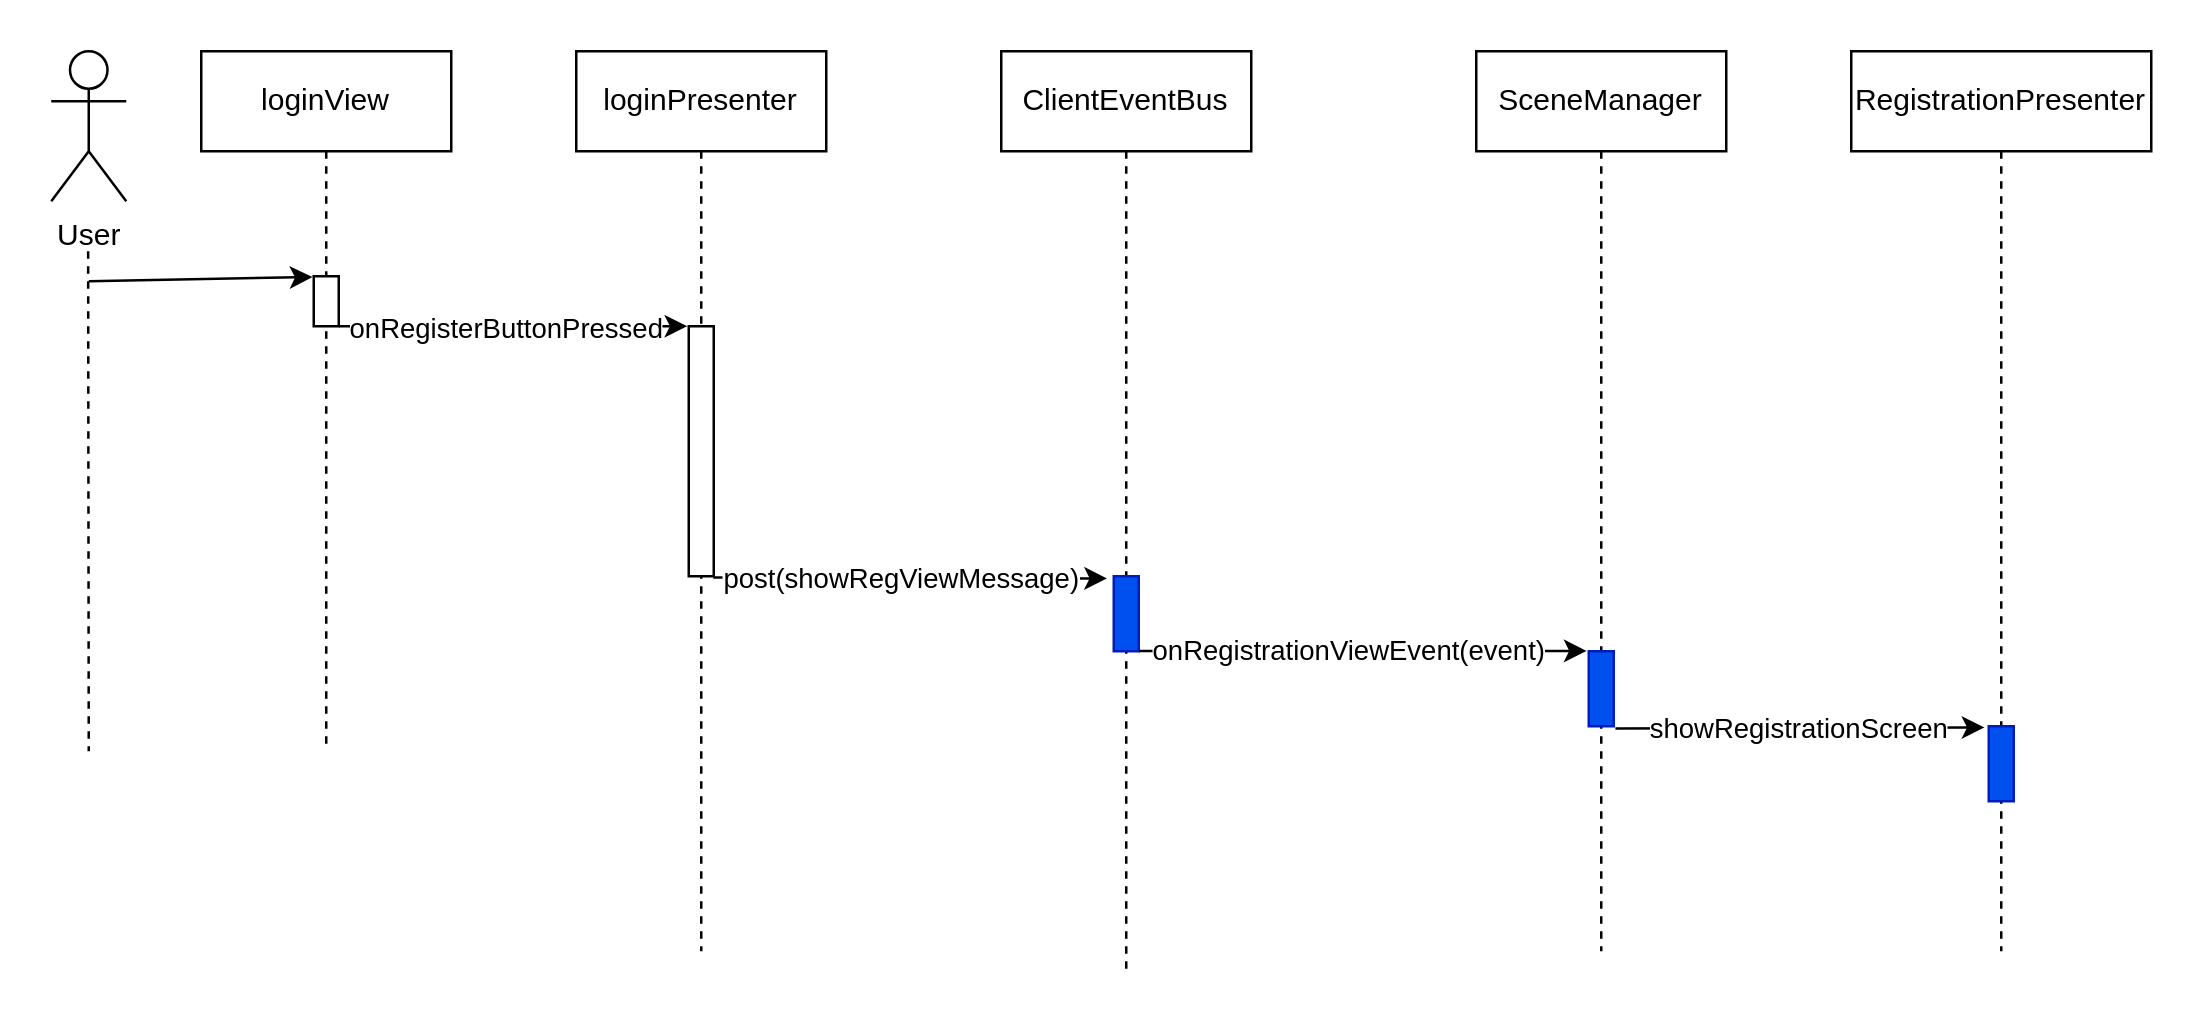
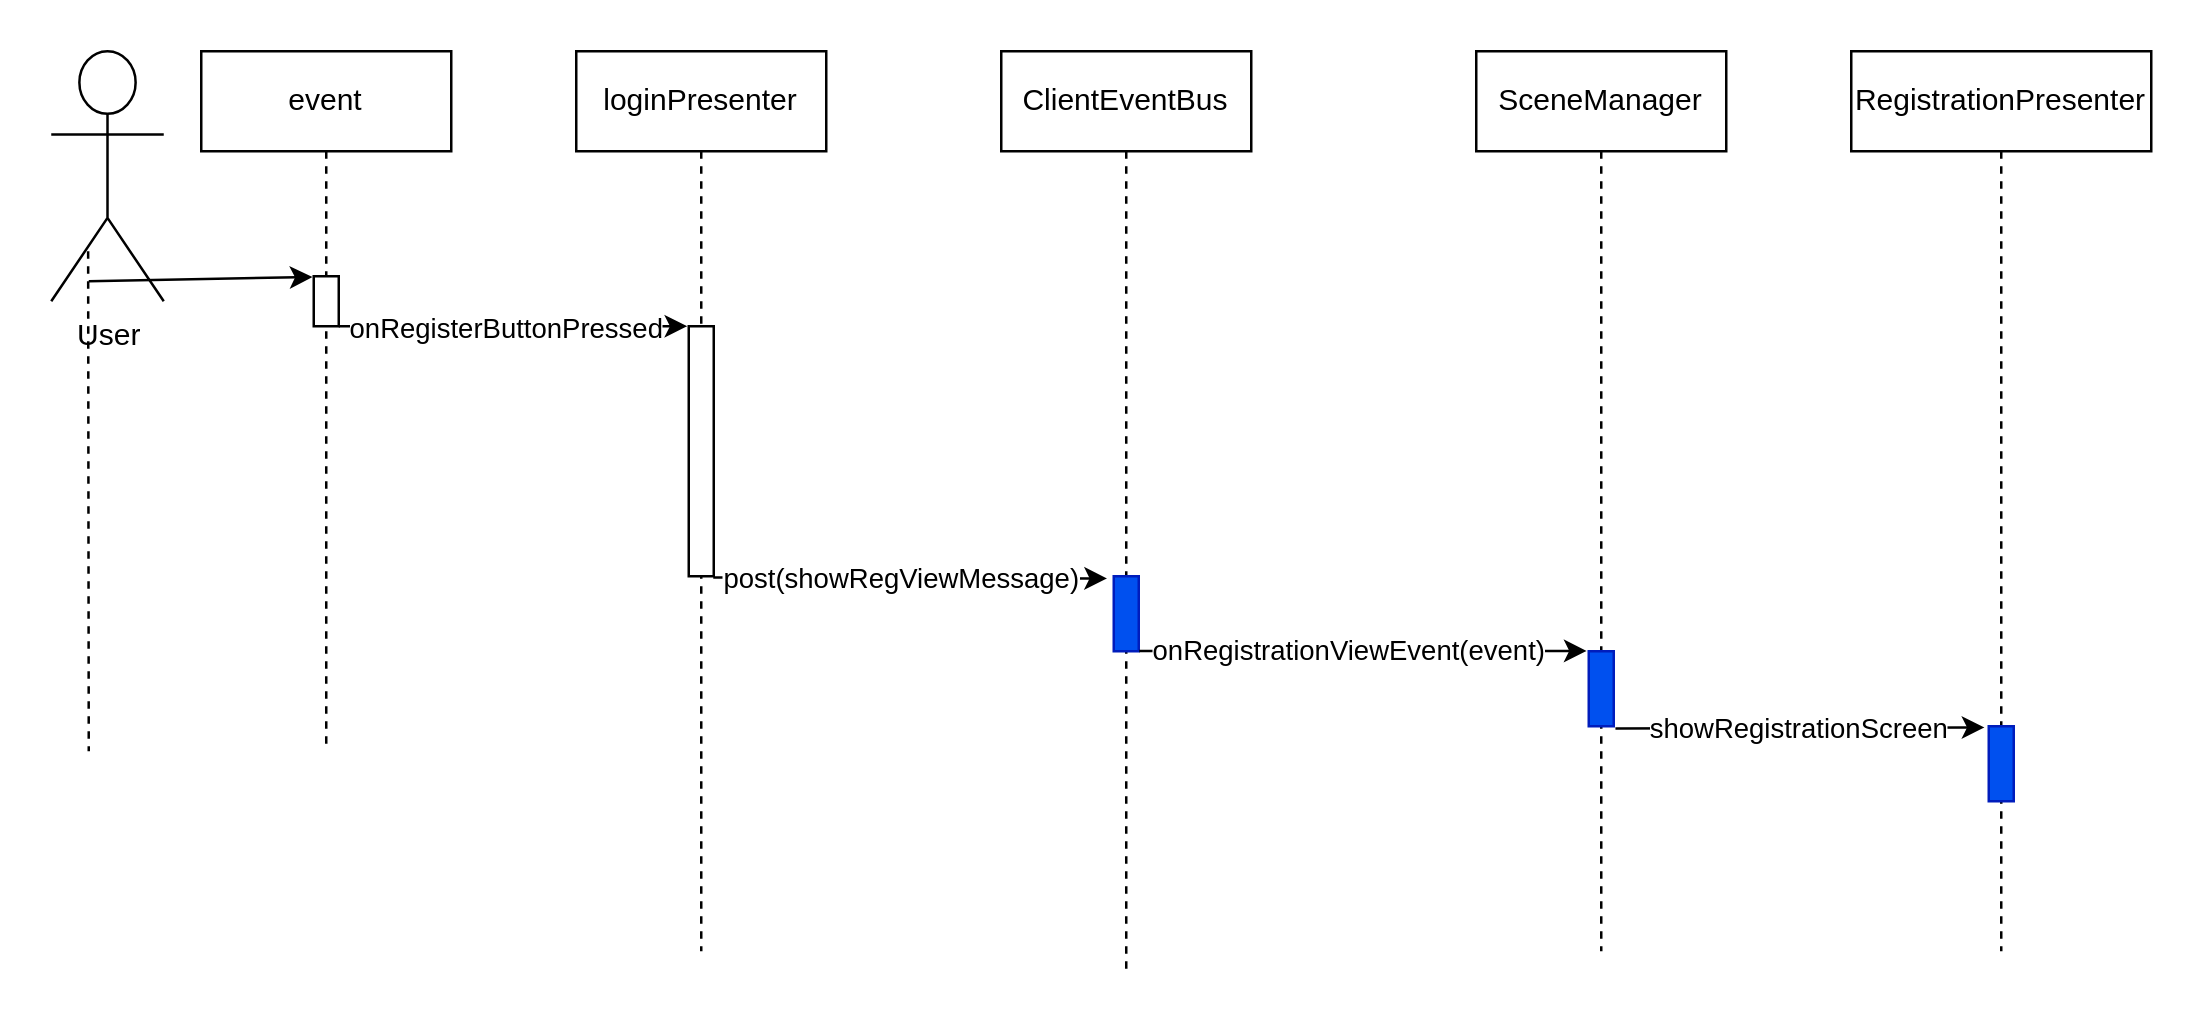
  <mxCell id="0" />
  <mxCell id="1" parent="0" />
  <mxCell id="2" value="loginPresenter" style="shape=umlLifeline;perimeter=lifelinePerimeter;whiteSpace=wrap;html=1;container=1;collapsible=0;recursiveResize=0;outlineConnect=0;rounded=0;" parent="1" vertex="1"><mxGeometry x="230" y="20" width="100" height="360" as="geometry" /></mxCell>
  <mxCell id="3" value="" style="html=1;points=[];perimeter=orthogonalPerimeter;rounded=0;" parent="2" vertex="1"><mxGeometry x="45" y="110" width="10" height="100" as="geometry" /></mxCell>
- <mxCell id="4" value="loginView" style="shape=umlLifeline;perimeter=lifelinePerimeter;whiteSpace=wrap;html=1;container=1;collapsible=0;recursiveResize=0;outlineConnect=0;rounded=0;" parent="1" vertex="1"><mxGeometry x="80" y="20" width="100" height="280" as="geometry" /></mxCell>
+ <mxCell id="4" value="event" style="shape=umlLifeline;perimeter=lifelinePerimeter;whiteSpace=wrap;html=1;container=1;collapsible=0;recursiveResize=0;outlineConnect=0;rounded=0;" parent="1" vertex="1"><mxGeometry x="80" y="20" width="100" height="280" as="geometry" /></mxCell>
  <mxCell id="5" value="" style="html=1;points=[];perimeter=orthogonalPerimeter;rounded=0;" parent="4" vertex="1"><mxGeometry x="45" y="90" width="10" height="20" as="geometry" /></mxCell>
  <mxCell id="6" value="ClientEventBus" style="shape=umlLifeline;perimeter=lifelinePerimeter;whiteSpace=wrap;html=1;container=1;collapsible=0;recursiveResize=0;outlineConnect=0;rounded=0;" parent="1" vertex="1"><mxGeometry x="400" y="20" width="100" height="370" as="geometry" /></mxCell>
  <mxCell id="7" value="" style="html=1;points=[];perimeter=orthogonalPerimeter;fillColor=#0050ef;fontColor=#ffffff;strokeColor=#001DBC;rounded=0;" parent="6" vertex="1"><mxGeometry x="45" y="210" width="10" height="30" as="geometry" /></mxCell>
  <mxCell id="8" value="" style="edgeStyle=none;html=1;dashed=1;endArrow=none;endFill=0;rounded=0;" parent="1" edge="1"><mxGeometry relative="1" as="geometry"><mxPoint x="34.76" y="100" as="sourcePoint" /><mxPoint x="35" y="300" as="targetPoint" /></mxGeometry></mxCell>
  <mxCell id="9" style="edgeStyle=none;html=1;endArrow=classic;endFill=1;entryX=-0.052;entryY=0.015;entryDx=0;entryDy=0;entryPerimeter=0;rounded=0;" parent="1" target="5" edge="1"><mxGeometry relative="1" as="geometry"><mxPoint x="35" y="112" as="sourcePoint" /></mxGeometry></mxCell>
- <mxCell id="10" value="User" style="shape=umlActor;verticalLabelPosition=bottom;verticalAlign=top;html=1;rounded=0;" parent="1" vertex="1"><mxGeometry x="20" y="20" width="30" height="60" as="geometry" /></mxCell>
+ <mxCell id="10" value="User" style="shape=umlActor;verticalLabelPosition=bottom;verticalAlign=top;html=1;rounded=0;" parent="1" vertex="1"><mxGeometry x="20" y="20" width="45" height="100" as="geometry" /></mxCell>
  <mxCell id="11" style="edgeStyle=none;html=1;endArrow=classic;endFill=1;entryX=-0.06;entryY=0;entryDx=0;entryDy=0;entryPerimeter=0;rounded=0;" parent="1" source="5" target="3" edge="1"><mxGeometry relative="1" as="geometry"><mxPoint x="130" y="130" as="sourcePoint" /><mxPoint x="290" y="130" as="targetPoint" /></mxGeometry></mxCell>
  <mxCell id="12" value="onRegisterButtonPressed" style="edgeLabel;html=1;align=center;verticalAlign=middle;resizable=0;points=[];rounded=0;" parent="11" vertex="1" connectable="0"><mxGeometry x="-0.387" y="-2" relative="1" as="geometry"><mxPoint x="23" y="-2" as="offset" /></mxGeometry></mxCell>
  <mxCell id="13" style="edgeStyle=none;html=1;endArrow=classic;endFill=1;exitX=1.019;exitY=0.998;exitDx=0;exitDy=0;exitPerimeter=0;rounded=0;entryX=-0.086;entryY=-0.005;entryDx=0;entryDy=0;entryPerimeter=0;" parent="1" source="7" target="18" edge="1"><mxGeometry relative="1" as="geometry"><mxPoint x="585" y="260.03" as="sourcePoint" /><mxPoint x="325" y="260.51" as="targetPoint" /></mxGeometry></mxCell>
  <mxCell id="14" value="onRegistrationViewEvent(event)" style="edgeLabel;html=1;align=center;verticalAlign=middle;resizable=0;points=[];rounded=0;" parent="13" vertex="1" connectable="0"><mxGeometry x="-0.387" y="-2" relative="1" as="geometry"><mxPoint x="28" y="-2" as="offset" /></mxGeometry></mxCell>
  <mxCell id="15" style="edgeStyle=none;html=1;endArrow=classic;endFill=1;entryX=-0.271;entryY=0.029;entryDx=0;entryDy=0;entryPerimeter=0;exitX=0.98;exitY=1.005;exitDx=0;exitDy=0;exitPerimeter=0;rounded=0;" parent="1" source="3" target="7" edge="1"><mxGeometry relative="1" as="geometry"><mxPoint x="469.71" y="229.52" as="sourcePoint" /><mxPoint x="584.71" y="240" as="targetPoint" /></mxGeometry></mxCell>
  <mxCell id="16" value="post(showRegViewMessage)" style="edgeLabel;html=1;align=center;verticalAlign=middle;resizable=0;points=[];rounded=0;" parent="15" vertex="1" connectable="0"><mxGeometry x="-0.387" y="-2" relative="1" as="geometry"><mxPoint x="27" y="-2" as="offset" /></mxGeometry></mxCell>
  <mxCell id="17" value="SceneManager" style="shape=umlLifeline;perimeter=lifelinePerimeter;whiteSpace=wrap;html=1;container=1;collapsible=0;recursiveResize=0;outlineConnect=0;rounded=0;" vertex="1" parent="1"><mxGeometry x="590" y="20" width="100" height="360" as="geometry" /></mxCell>
  <mxCell id="18" value="" style="html=1;points=[];perimeter=orthogonalPerimeter;fillColor=#0050ef;fontColor=#ffffff;strokeColor=#001DBC;rounded=0;" vertex="1" parent="17"><mxGeometry x="45" y="240" width="10" height="30" as="geometry" /></mxCell>
  <mxCell id="19" value="RegistrationPresenter" style="shape=umlLifeline;perimeter=lifelinePerimeter;whiteSpace=wrap;html=1;container=1;collapsible=0;recursiveResize=0;outlineConnect=0;rounded=0;" vertex="1" parent="1"><mxGeometry x="740" y="20" width="120" height="360" as="geometry" /></mxCell>
  <mxCell id="20" value="" style="html=1;points=[];perimeter=orthogonalPerimeter;fillColor=#0050ef;fontColor=#ffffff;strokeColor=#001DBC;rounded=0;" vertex="1" parent="19"><mxGeometry x="55" y="270" width="10" height="30" as="geometry" /></mxCell>
  <mxCell id="21" style="edgeStyle=none;html=1;endArrow=classic;endFill=1;exitX=1.067;exitY=1.029;exitDx=0;exitDy=0;exitPerimeter=0;rounded=0;entryX=-0.173;entryY=0.016;entryDx=0;entryDy=0;entryPerimeter=0;" edge="1" parent="1" source="18" target="20"><mxGeometry relative="1" as="geometry"><mxPoint x="665" y="289.4" as="sourcePoint" /><mxPoint x="843.95" y="289.31" as="targetPoint" /></mxGeometry></mxCell>
  <mxCell id="22" value="showRegistrationScreen" style="edgeLabel;html=1;align=center;verticalAlign=middle;resizable=0;points=[];rounded=0;" vertex="1" connectable="0" parent="21"><mxGeometry x="-0.387" y="-2" relative="1" as="geometry"><mxPoint x="28" y="-2" as="offset" /></mxGeometry></mxCell>
